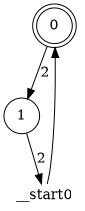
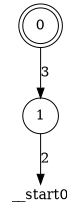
  digraph {
    n1 [label=0 shape=doublecircle]
    n2 [label=1 shape=circle]
    __start0 [height=0 shape=none width=0]
-   n1 -> n2 [label=2]
+   n1 -> n2 [label=3]
    n2 -> __start0 [label=2]
-   __start0 -> n1
  }
